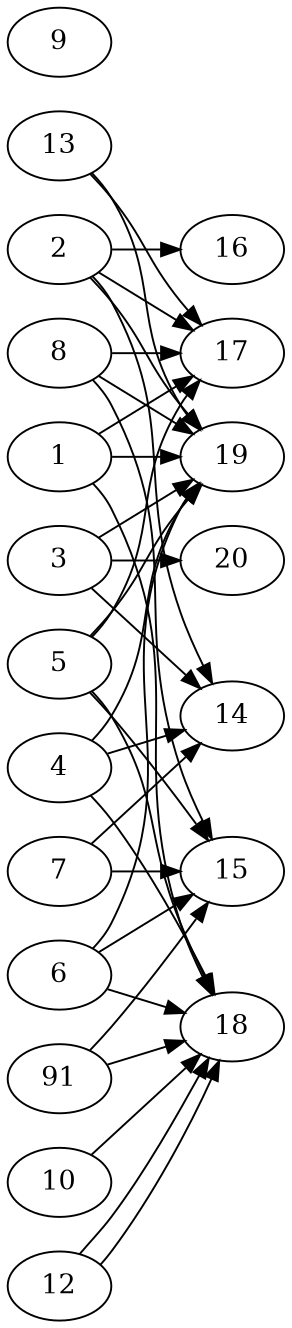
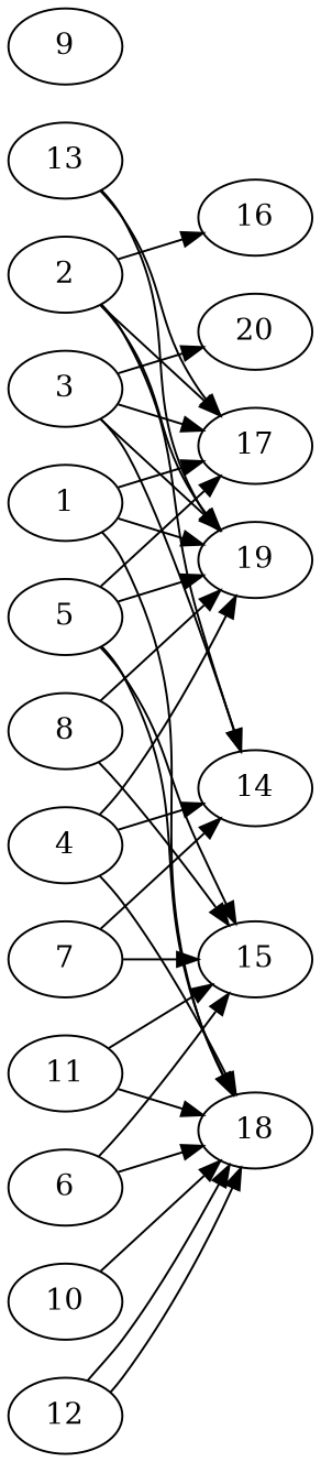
  digraph {
    rankdir=LR
    node [alpha=0.14]
    1 [alpha=0.03 expect_size=24471552]
    17 [alpha=0.06 expect_size=17062912]
    18 [alpha=0.04 expect_size=50756608]
    19 [alpha=0.17 expect_size=42756096]
    2 [alpha=0.07 expect_size=16876544]
    14 [alpha=0.12 expect_size=36079616]
    16 [alpha=0.12 expect_size=41092096]
    3 [alpha=0.11 expect_size=44106752]
    20 [alpha=0.01 expect_size=34355200]
    4 [alpha=0.18 expect_size=33714176]
    5 [alpha=0.04 expect_size=39352320]
    15 [expect_size=32459776]
    6 [alpha=0.10 expect_size=25492480]
    7 [expect_size=17800192]
    8 [alpha=0.17 expect_size=47363072]
    9 [alpha=0.16 expect_size=13763584]
    10 [expect_size=50829312]
-   11 [alpha=0.19 expect_size=33359872 label=91]
+   11 [alpha=0.19 expect_size=33359872]
    12 [expect_size=39432192]
    13 [alpha=0.04 expect_size=9260032]
    1 -> 17
    1 -> 18
    1 -> 19
    2 -> 17
    2 -> 19
    2 -> 14
    2 -> 16
    3 -> 19
    3 -> 14
    3 -> 20
    4 -> 18
    4 -> 19
    4 -> 14
    5 -> 17
    5 -> 18
    5 -> 19
    5 -> 15
    6 -> 18
-   6 -> 19
    6 -> 15
    7 -> 14
    7 -> 15
-   8 -> 17
+   3 -> 17
    8 -> 19
    8 -> 15
    10 -> 18
    11 -> 18
    11 -> 15
    12 -> 18
    12 -> 18
    13 -> 17
    13 -> 19
  }
